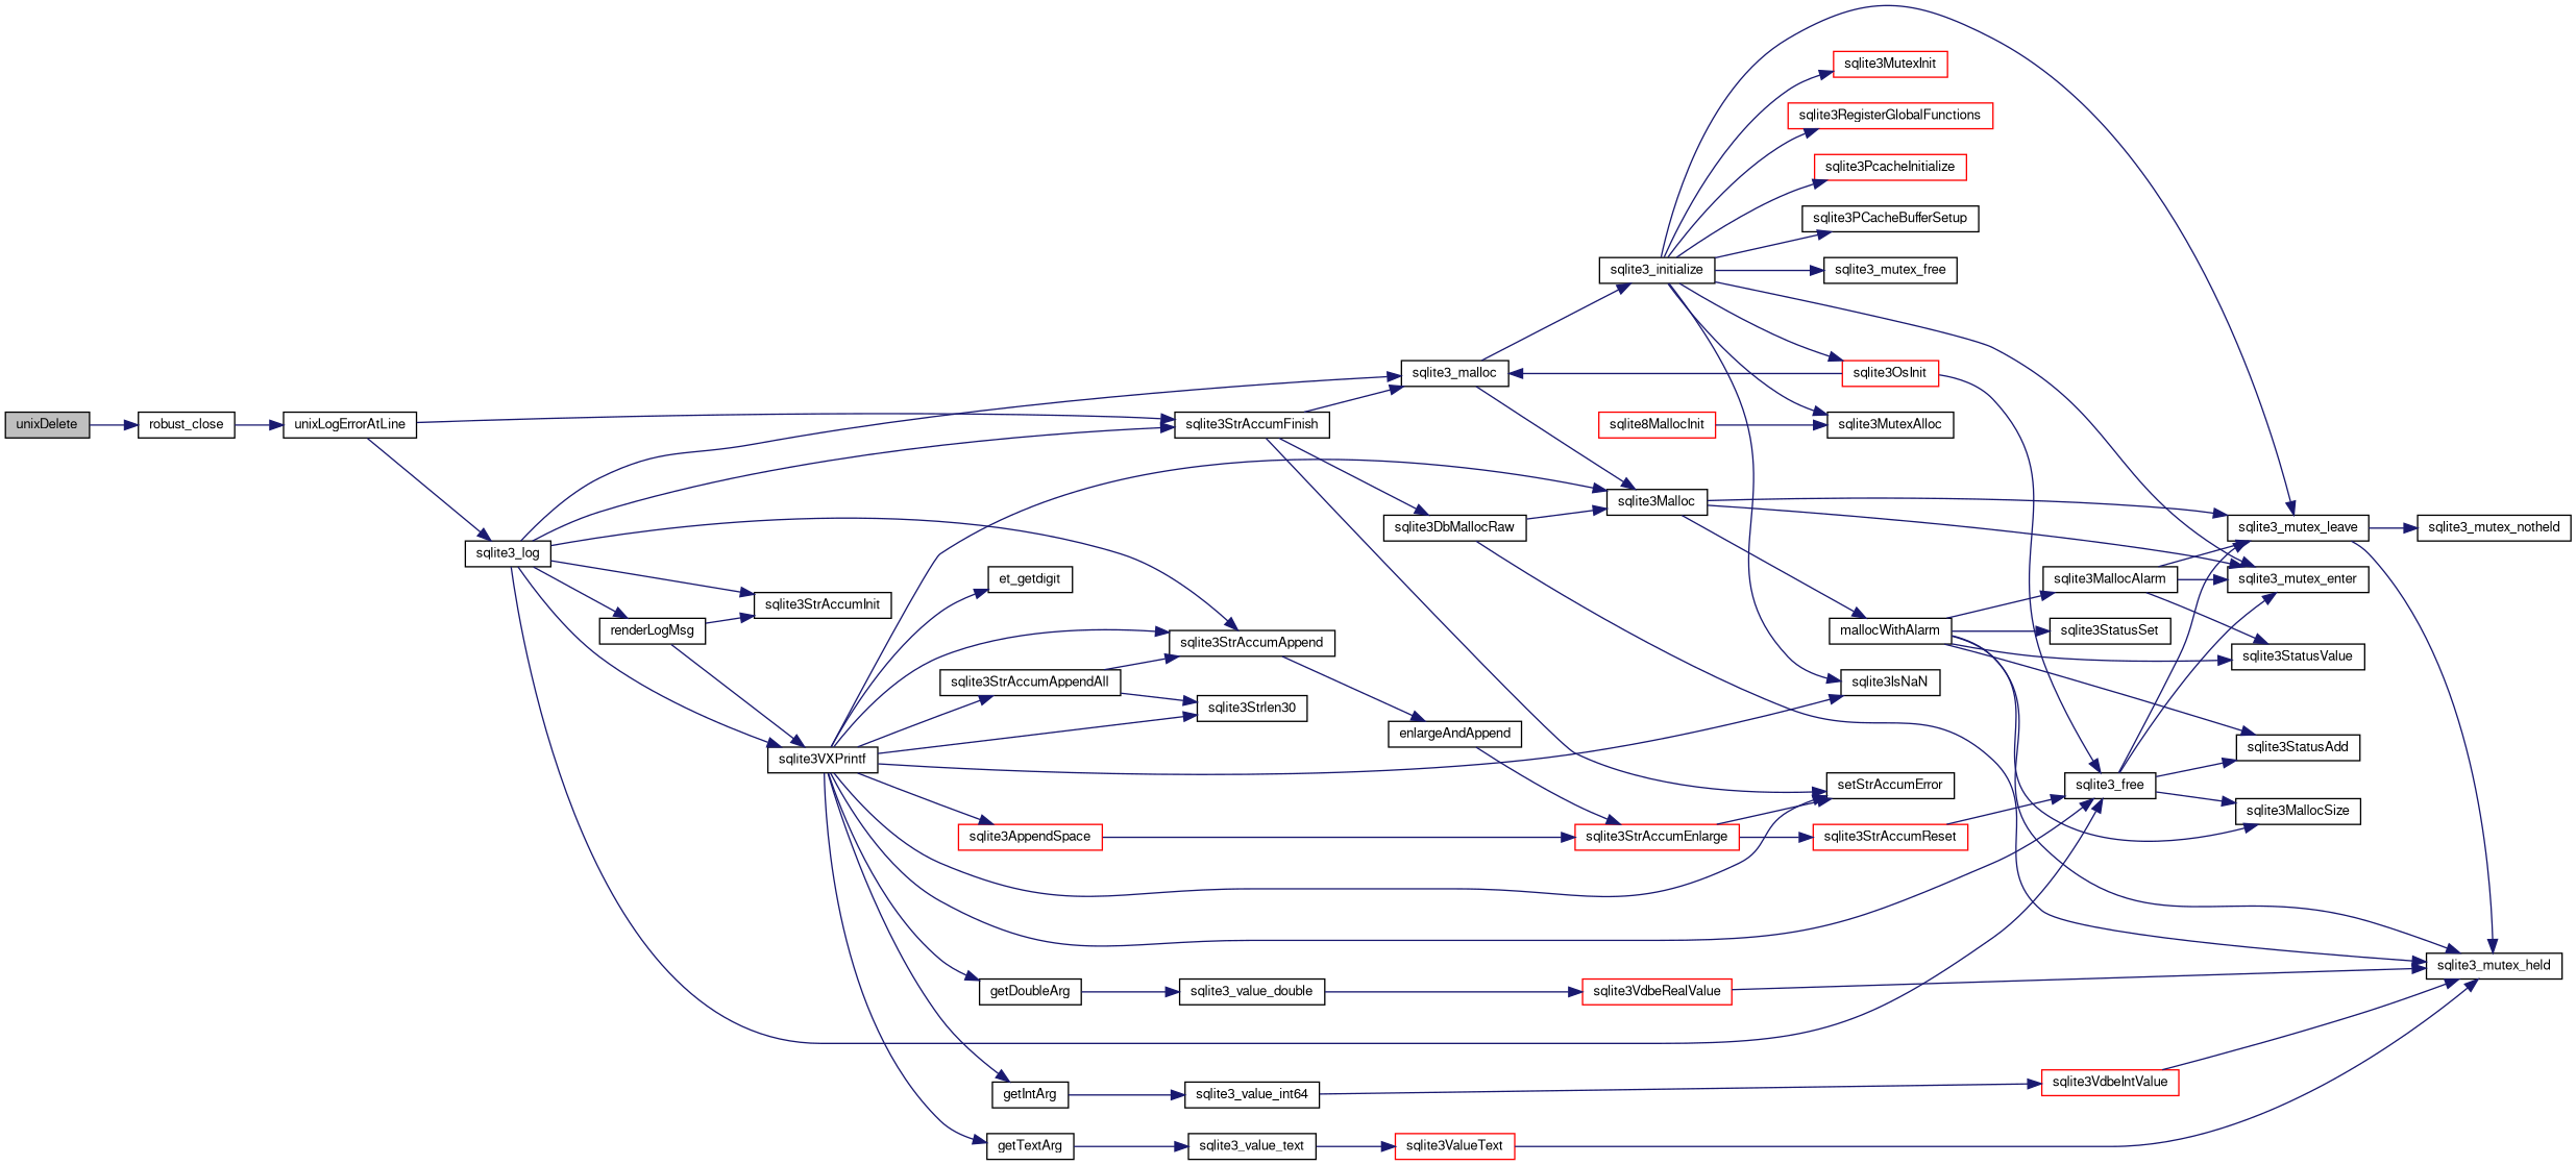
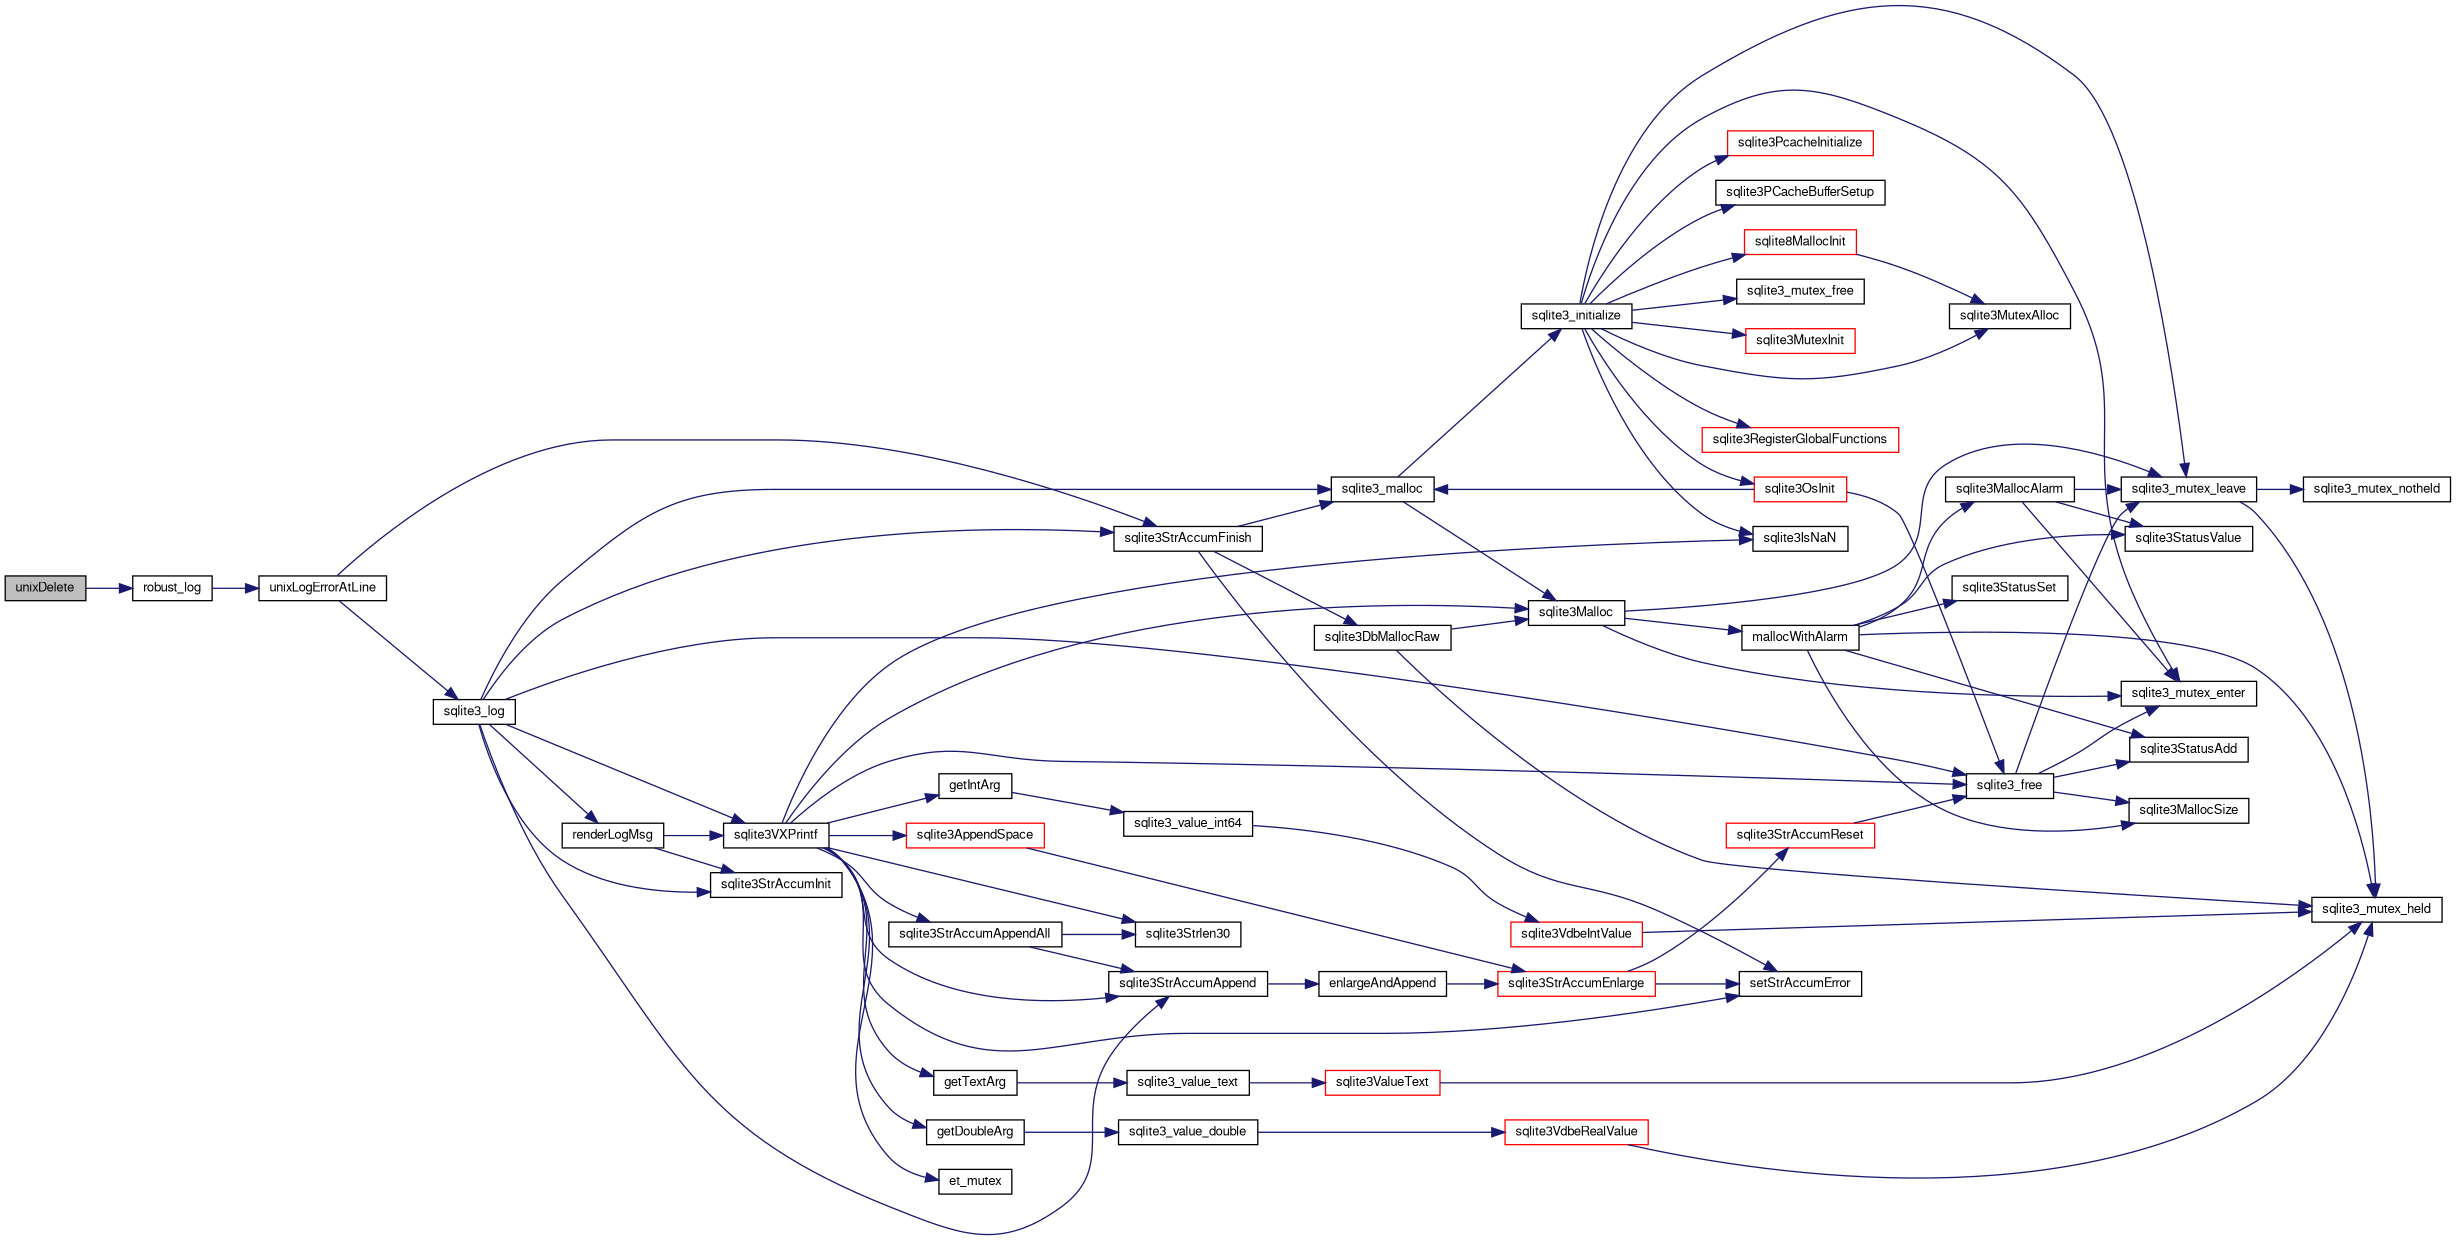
  digraph {
    rankdir=LR
    node [color=black fillcolor=white fontname=FreeSans fontsize=10 shape=record style=filled]
    edge [color=midnightblue fontname=FreeSans fontsize=10 labelfontname=FreeSans labelfontsize=10 style=solid]
    n1 [fillcolor=grey75 fontcolor=black height=0.2 label=unixDelete width=0.4]
-   n2 [height=0.2 label=robust_close width=0.4]
+   n2 [height=0.2 label=robust_log width=0.4]
    n3 [height=0.2 label=unixLogErrorAtLine width=0.4]
    n4 [height=0.2 label=sqlite3_log width=0.4]
    n5 [height=0.2 label=sqlite3StrAccumFinish width=0.4]
    n6 [height=0.2 label=renderLogMsg width=0.4]
    n7 [height=0.2 label=sqlite3StrAccumInit width=0.4]
    n8 [height=0.2 label=sqlite3VXPrintf width=0.4]
    n9 [height=0.2 label=sqlite3StrAccumAppend width=0.4]
    n10 [height=0.2 label=sqlite3_free width=0.4]
    n11 [height=0.2 label=sqlite3_malloc width=0.4]
    n12 [height=0.2 label=setStrAccumError width=0.4]
    n13 [height=0.2 label=getIntArg width=0.4]
    n14 [height=0.2 label=sqlite3Malloc width=0.4]
    n15 [height=0.2 label=getDoubleArg width=0.4]
    n16 [height=0.2 label=sqlite3IsNaN width=0.4]
    n17 [height=0.2 label=sqlite3Strlen30 width=0.4]
-   n18 [height=0.2 label=et_getdigit width=0.4]
+   n18 [height=0.2 label=et_mutex width=0.4]
    n19 [height=0.2 label=getTextArg width=0.4]
    n20 [height=0.2 label=sqlite3StrAccumAppendAll width=0.4]
    n21 [color=red height=0.2 label=sqlite3AppendSpace width=0.4]
    n22 [height=0.2 label=enlargeAndAppend width=0.4]
    n23 [height=0.2 label=sqlite3_mutex_enter width=0.4]
    n24 [height=0.2 label=sqlite3StatusAdd width=0.4]
    n25 [height=0.2 label=sqlite3MallocSize width=0.4]
    n26 [height=0.2 label=sqlite3_mutex_leave width=0.4]
    n27 [height=0.2 label=sqlite3DbMallocRaw width=0.4]
    n28 [height=0.2 label=sqlite3_initialize width=0.4]
    n29 [height=0.2 label=sqlite3_value_int64 width=0.4]
    n30 [height=0.2 label=mallocWithAlarm width=0.4]
    n31 [height=0.2 label=sqlite3_value_double width=0.4]
    n32 [height=0.2 label=sqlite3_value_text width=0.4]
    n33 [color=red height=0.2 label=sqlite3StrAccumEnlarge width=0.4]
    n34 [color=red height=0.2 label=sqlite3StrAccumReset width=0.4]
    n35 [height=0.2 label=sqlite3_mutex_held width=0.4]
    n36 [height=0.2 label=sqlite3_mutex_notheld width=0.4]
    n37 [color=red height=0.2 label=sqlite3VdbeIntValue width=0.4]
    n38 [height=0.2 label=sqlite3StatusSet width=0.4]
    n39 [height=0.2 label=sqlite3StatusValue width=0.4]
    n40 [height=0.2 label=sqlite3MallocAlarm width=0.4]
    n41 [color=red height=0.2 label=sqlite3VdbeRealValue width=0.4]
    n42 [color=red height=0.2 label=sqlite3ValueText width=0.4]
    n43 [color=red height=0.2 label=sqlite3MutexInit width=0.4]
    n44 [height=0.2 label=sqlite3MutexAlloc width=0.4]
    n45 [color=red height=0.2 label=sqlite8MallocInit width=0.4]
    n46 [color=red height=0.2 label=sqlite3RegisterGlobalFunctions width=0.4]
    n47 [color=red height=0.2 label=sqlite3PcacheInitialize width=0.4]
    n48 [color=red height=0.2 label=sqlite3OsInit width=0.4]
    n49 [height=0.2 label=sqlite3PCacheBufferSetup width=0.4]
    n50 [height=0.2 label=sqlite3_mutex_free width=0.4]
    n1 -> n2
    n2 -> n3
    n3 -> n4
    n3 -> n5
    n4 -> n5
    n4 -> n6
    n4 -> n7
    n4 -> n8
    n4 -> n9
    n4 -> n10
    n4 -> n11
    n5 -> n11
    n5 -> n12
    n5 -> n27
    n6 -> n7
    n6 -> n8
    n8 -> n9
    n8 -> n10
    n8 -> n12
    n8 -> n13
    n8 -> n14
    n8 -> n15
    n8 -> n16
    n8 -> n17
    n8 -> n18
    n8 -> n19
    n8 -> n20
    n8 -> n21
    n9 -> n22
    n10 -> n23
    n10 -> n24
    n10 -> n25
    n10 -> n26
    n11 -> n14
    n11 -> n28
    n13 -> n29
    n14 -> n23
    n14 -> n26
    n14 -> n30
    n15 -> n31
    n19 -> n32
    n20 -> n9
    n20 -> n17
    n21 -> n33
    n22 -> n33
    n26 -> n35
    n26 -> n36
    n27 -> n14
    n27 -> n35
    n28 -> n16
    n28 -> n23
    n28 -> n26
    n28 -> n43
    n28 -> n44
+   n28 -> n45
    n28 -> n46
    n28 -> n47
    n28 -> n48
    n28 -> n49
    n28 -> n50
    n29 -> n37
    n30 -> n24
    n30 -> n25
    n30 -> n35
    n30 -> n38
    n30 -> n39
    n30 -> n40
    n31 -> n41
    n32 -> n42
    n33 -> n12
    n33 -> n34
    n34 -> n10
    n37 -> n35
    n40 -> n23
    n40 -> n26
    n40 -> n39
    n41 -> n35
    n42 -> n35
    n45 -> n44
    n48 -> n10
    n48 -> n11
  }
